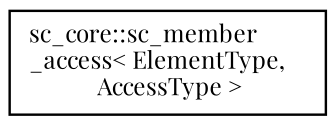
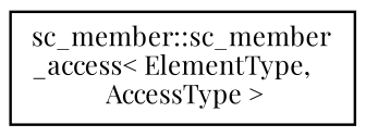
  digraph {
    rankdir=TB
    fontname="Playfair Display"
-   n1 [color=black fillcolor=white fontname="Playfair Display" fontsize=10 height=0.2 label="sc_core::sc_member\l_access\< ElementType,\l AccessType \>" shape=record style=filled width=0.4]
+   n1 [color=black fillcolor=white fontname="Playfair Display" fontsize=10 height=0.2 label="sc_member::sc_member\l_access\< ElementType,\l AccessType \>" shape=record style=filled width=0.4]
  }
